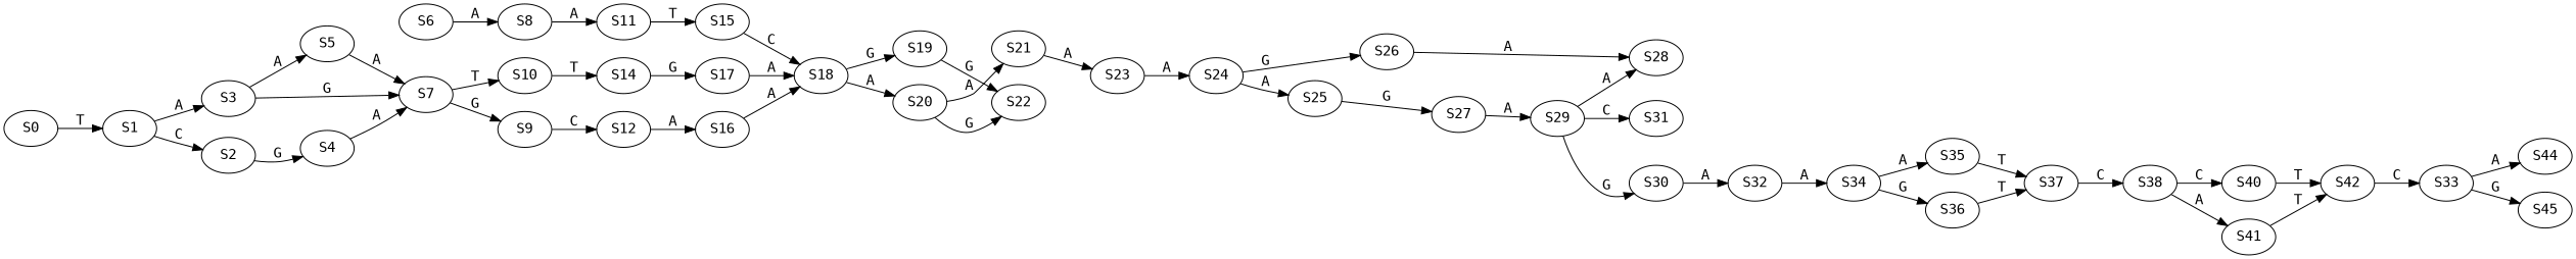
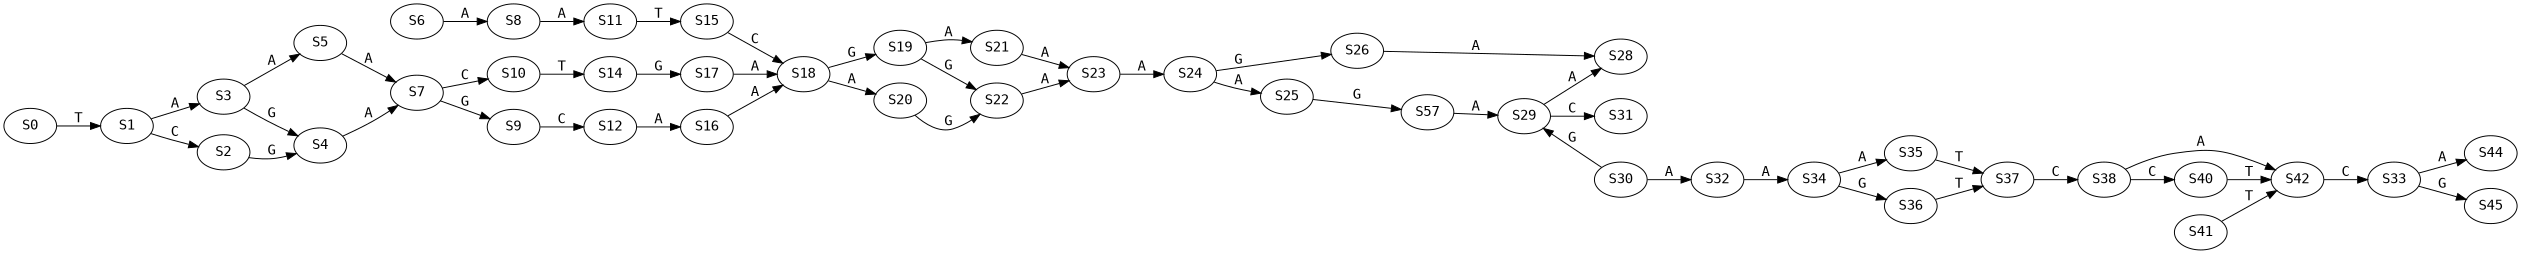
  strict digraph {
    fontname="DejaVu Sans Mono"
    rankdir=LR
    node [fontname="DejaVu Sans Mono"]
    edge [fontname="DejaVu Sans Mono"]
    S0
    S1
    S2
    S3
    S4
    S5
    S7
    S6
    S8
    S9
    S10
    S11
    S12
    S14
    S15
    S16
    S17
    S18
    S19
    S20
    S21
    S22
    S23
    S24
    S25
    S26
-   S27
+   S27 [label=S57]
    S28
    S29
    S30
    S31
    S32
    S34
    S35
    S36
    S37
    S38
    S40
    S41
    S42
    n41 [label=S33]
    S44
    S45
    S0 -> S1 [label=T]
    S1 -> S2 [label=C]
    S1 -> S3 [label=A]
    S2 -> S4 [label=G]
-   S3 -> S7 [label=G]
+   S3 -> S4 [label=G]
    S3 -> S5 [label=A]
    S4 -> S7 [label=A]
    S5 -> S7 [label=A]
    S7 -> S9 [label=G]
-   S7 -> S10 [label=T]
+   S7 -> S10 [label=C]
    S6 -> S8 [label=A]
    S8 -> S11 [label=A]
    S9 -> S12 [label=C]
    S10 -> S14 [label=T]
    S11 -> S15 [label=T]
    S12 -> S16 [label=A]
    S14 -> S17 [label=G]
    S15 -> S18 [label=C]
    S16 -> S18 [label=A]
    S17 -> S18 [label=A]
    S18 -> S19 [label=G]
    S18 -> S20 [label=A]
-   S20 -> S21 [label=A]
+   S19 -> S21 [label=A]
    S19 -> S22 [label=G]
    S20 -> S22 [label=G]
    S21 -> S23 [label=A]
+   S22 -> S23 [label=A]
    S23 -> S24 [label=A]
    S24 -> S25 [label=A]
    S24 -> S26 [label=G]
    S25 -> S27 [label=G]
    S26 -> S28 [label=A]
    S27 -> S29 [label=A]
    S29 -> S28 [label=A]
-   S29 -> S30 [label=G]
+   S30 -> S29 [label=G]
    S29 -> S31 [label=C]
    S30 -> S32 [label=A]
    S32 -> S34 [label=A]
    S34 -> S35 [label=A]
    S34 -> S36 [label=G]
    S35 -> S37 [label=T]
    S36 -> S37 [label=T]
    S37 -> S38 [label=C]
    S38 -> S40 [label=C]
-   S38 -> S41 [label=A]
+   S38 -> S42 [label=A]
    S40 -> S42 [label=T]
    S41 -> S42 [label=T]
    S42 -> n41 [label=C]
    n41 -> S44 [label=A]
    n41 -> S45 [label=G]
  }
